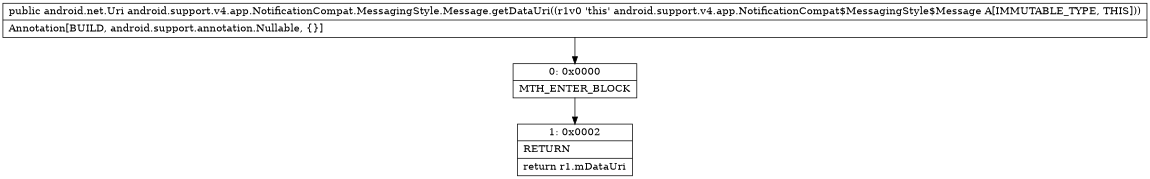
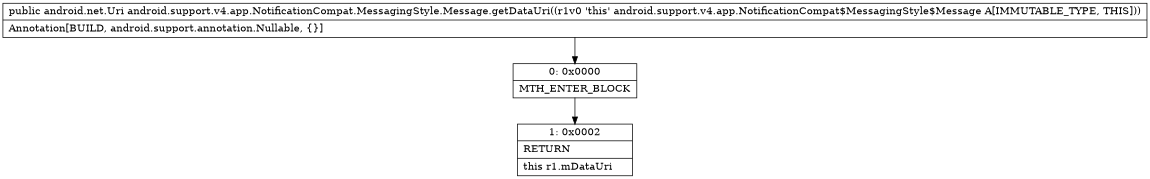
  digraph {
    node [shape=record]
    n1 [label="{0\:\ 0x0000|MTH_ENTER_BLOCK\l}"]
-   n2 [label="{1\:\ 0x0002|RETURN\l|return r1.mDataUri\l}"]
+   n2 [label="{1\:\ 0x0002|RETURN\l|this r1.mDataUri\l}"]
    n3 [label="{public android.net.Uri android.support.v4.app.NotificationCompat.MessagingStyle.Message.getDataUri((r1v0 'this' android.support.v4.app.NotificationCompat$MessagingStyle$Message A[IMMUTABLE_TYPE, THIS]))  | Annotation[BUILD, android.support.annotation.Nullable, \{\}]\l}"]
    n1 -> n2
    n3 -> n1
  }
